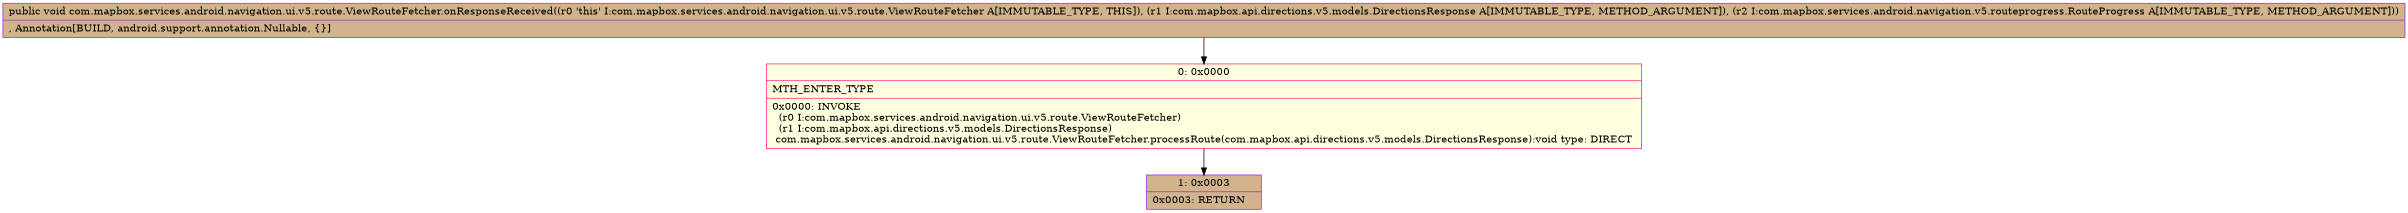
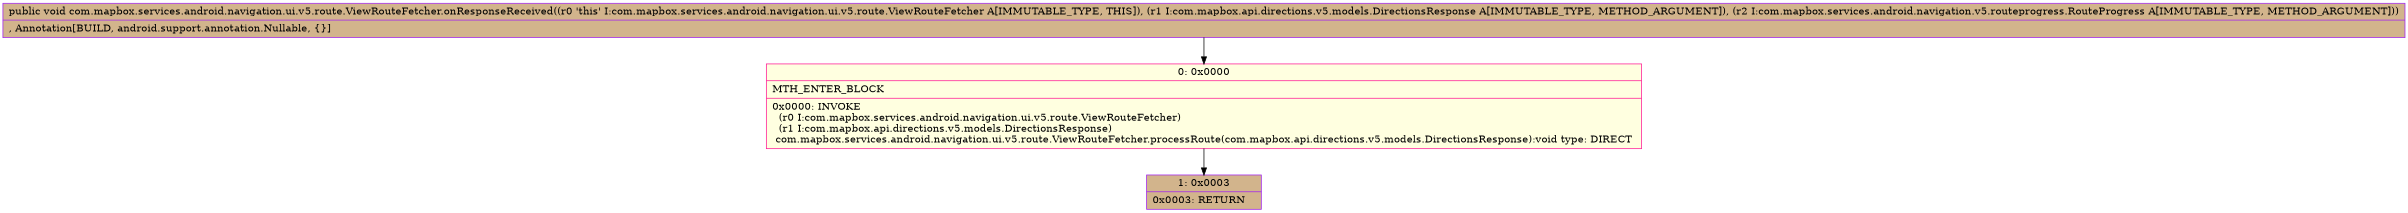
  digraph {
    node [shape=record style=filled fillcolor=tan color=purple]
-   n1 [label="{0\:\ 0x0000|MTH_ENTER_TYPE\l|0x0000: INVOKE  \l  (r0 I:com.mapbox.services.android.navigation.ui.v5.route.ViewRouteFetcher)\l  (r1 I:com.mapbox.api.directions.v5.models.DirectionsResponse)\l com.mapbox.services.android.navigation.ui.v5.route.ViewRouteFetcher.processRoute(com.mapbox.api.directions.v5.models.DirectionsResponse):void type: DIRECT \l}" fillcolor=lightyellow color=deeppink]
+   n1 [label="{0\:\ 0x0000|MTH_ENTER_BLOCK\l|0x0000: INVOKE  \l  (r0 I:com.mapbox.services.android.navigation.ui.v5.route.ViewRouteFetcher)\l  (r1 I:com.mapbox.api.directions.v5.models.DirectionsResponse)\l com.mapbox.services.android.navigation.ui.v5.route.ViewRouteFetcher.processRoute(com.mapbox.api.directions.v5.models.DirectionsResponse):void type: DIRECT \l}" fillcolor=lightyellow color=deeppink]
    n2 [label="{1\:\ 0x0003|0x0003: RETURN   \l}"]
    n3 [label="{public void com.mapbox.services.android.navigation.ui.v5.route.ViewRouteFetcher.onResponseReceived((r0 'this' I:com.mapbox.services.android.navigation.ui.v5.route.ViewRouteFetcher A[IMMUTABLE_TYPE, THIS]), (r1 I:com.mapbox.api.directions.v5.models.DirectionsResponse A[IMMUTABLE_TYPE, METHOD_ARGUMENT]), (r2 I:com.mapbox.services.android.navigation.v5.routeprogress.RouteProgress A[IMMUTABLE_TYPE, METHOD_ARGUMENT]))  | , Annotation[BUILD, android.support.annotation.Nullable, \{\}]\l}"]
    n1 -> n2
    n3 -> n1
  }
